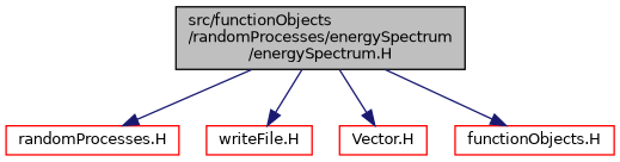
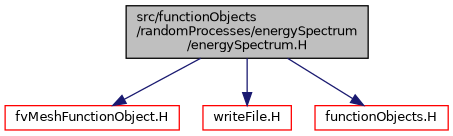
  digraph {
    node [color=red fontname=Helvetica fontsize=10 shape=record]
    edge [color=midnightblue fontname=Helvetica fontsize=10 labelfontname=Helvetica labelfontsize=10 style=solid]
    n1 [color=black fillcolor=grey75 fontcolor=black height=0.2 label="src/functionObjects\l/randomProcesses/energySpectrum\l/energySpectrum.H" style=filled width=0.4]
-   n2 [height=0.2 label="randomProcesses.H" width=0.4]
+   n2 [height=0.2 label="fvMeshFunctionObject.H" width=0.4]
    n3 [height=0.2 label="writeFile.H" width=0.4]
-   n4 [height=0.2 label="Vector.H" width=0.4]
    n5 [height=0.2 label="functionObjects.H" width=0.4]
    n1 -> n2
    n1 -> n3
-   n1 -> n4
    n1 -> n5
  }
